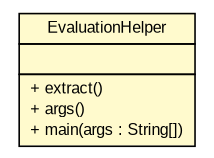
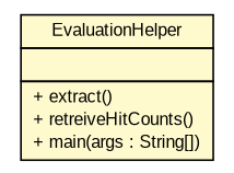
  digraph {
    nodesep=0.25
    ranksep=0.5
-   n1 [fontcolor=black fontname=arial fontsize=10.0 label=<<table title="tud.iir.classification.entity.EvaluationHelper" border="0" cellborder="1" cellspacing="0" cellpadding="2" port="p" bgcolor="lemonChiffon" href="./EvaluationHelper.html"> 		<tr><td><table border="0" cellspacing="0" cellpadding="1"> <tr><td align="center" balign="center"> EvaluationHelper </td></tr> 		</table></td></tr> 		<tr><td><table border="0" cellspacing="0" cellpadding="1"> <tr><td align="left" balign="left">  </td></tr> 		</table></td></tr> 		<tr><td><table border="0" cellspacing="0" cellpadding="1"> <tr><td align="left" balign="left"> + extract() </td></tr> <tr><td align="left" balign="left"> + args() </td></tr> <tr><td align="left" balign="left"> + main(args : String[]) </td></tr> 		</table></td></tr> 		</table>> shape=plaintext]
+   n1 [fontcolor=black fontname=arial fontsize=10.0 label=<<table title="tud.iir.classification.entity.EvaluationHelper" border="0" cellborder="1" cellspacing="0" cellpadding="2" port="p" bgcolor="lemonChiffon" href="./EvaluationHelper.html"> 		<tr><td><table border="0" cellspacing="0" cellpadding="1"> <tr><td align="center" balign="center"> EvaluationHelper </td></tr> 		</table></td></tr> 		<tr><td><table border="0" cellspacing="0" cellpadding="1"> <tr><td align="left" balign="left">  </td></tr> 		</table></td></tr> 		<tr><td><table border="0" cellspacing="0" cellpadding="1"> <tr><td align="left" balign="left"> + extract() </td></tr> <tr><td align="left" balign="left"> + retreiveHitCounts() </td></tr> <tr><td align="left" balign="left"> + main(args : String[]) </td></tr> 		</table></td></tr> 		</table>> shape=plaintext]
  }
